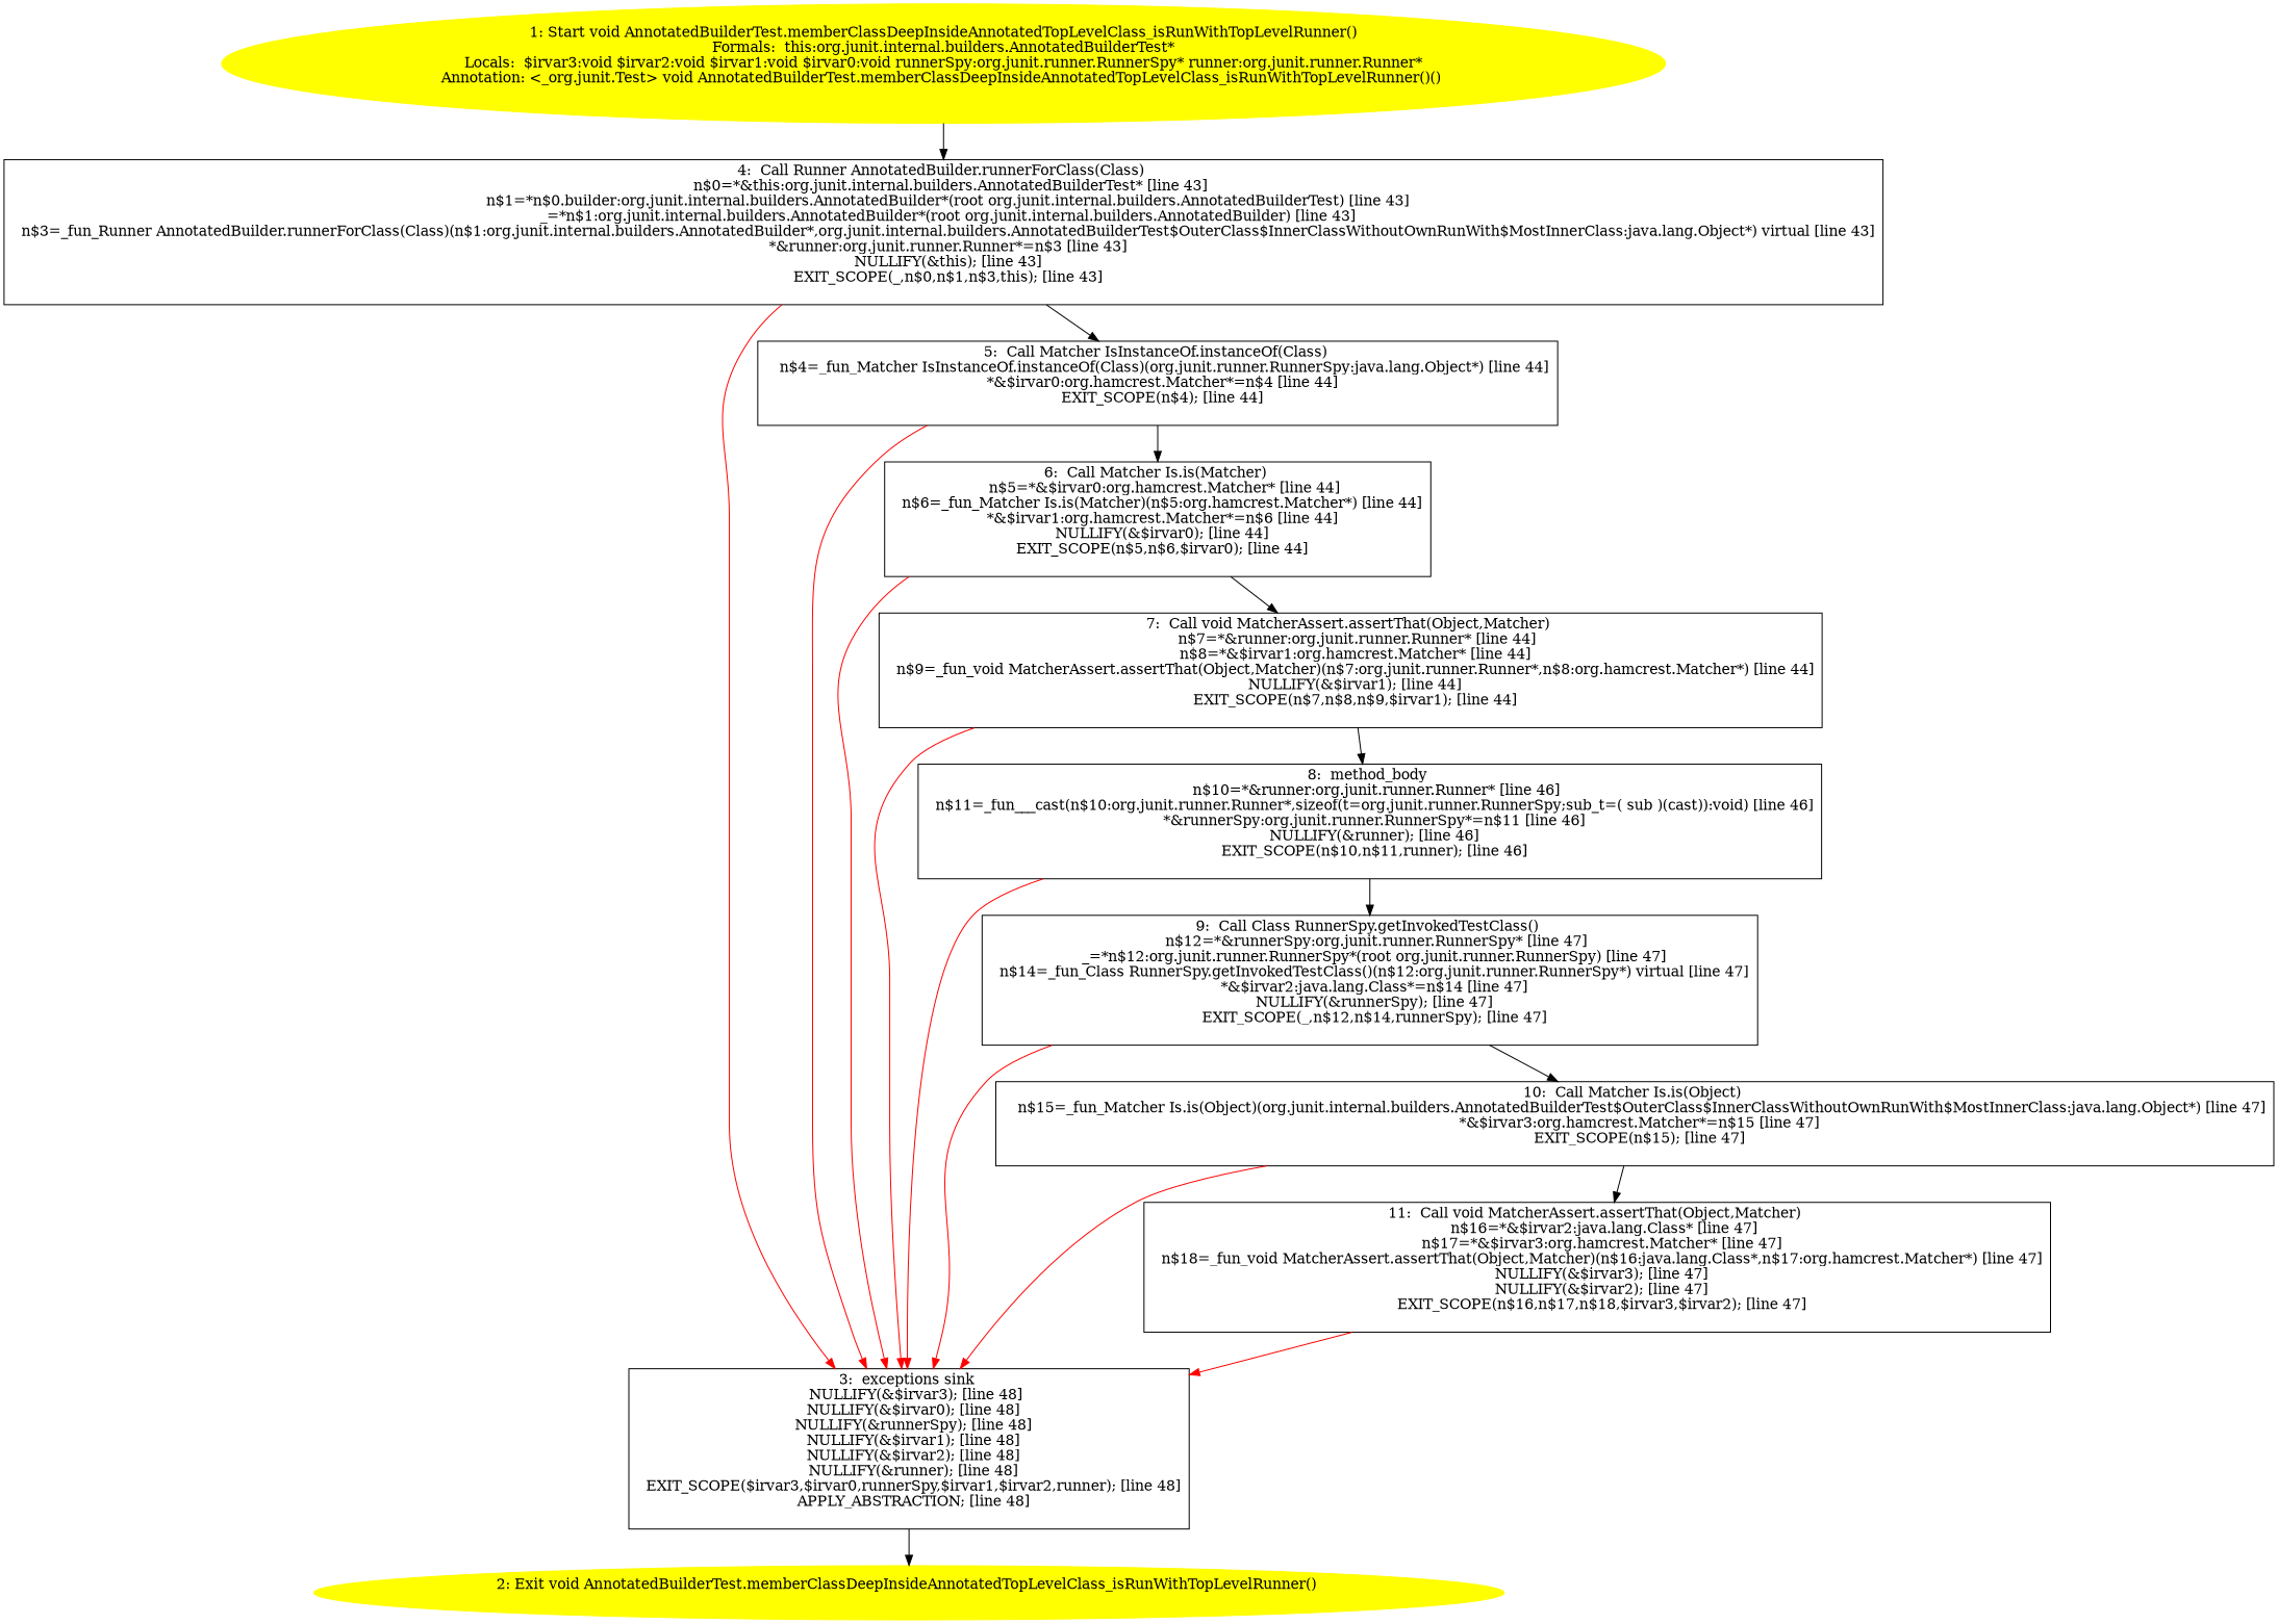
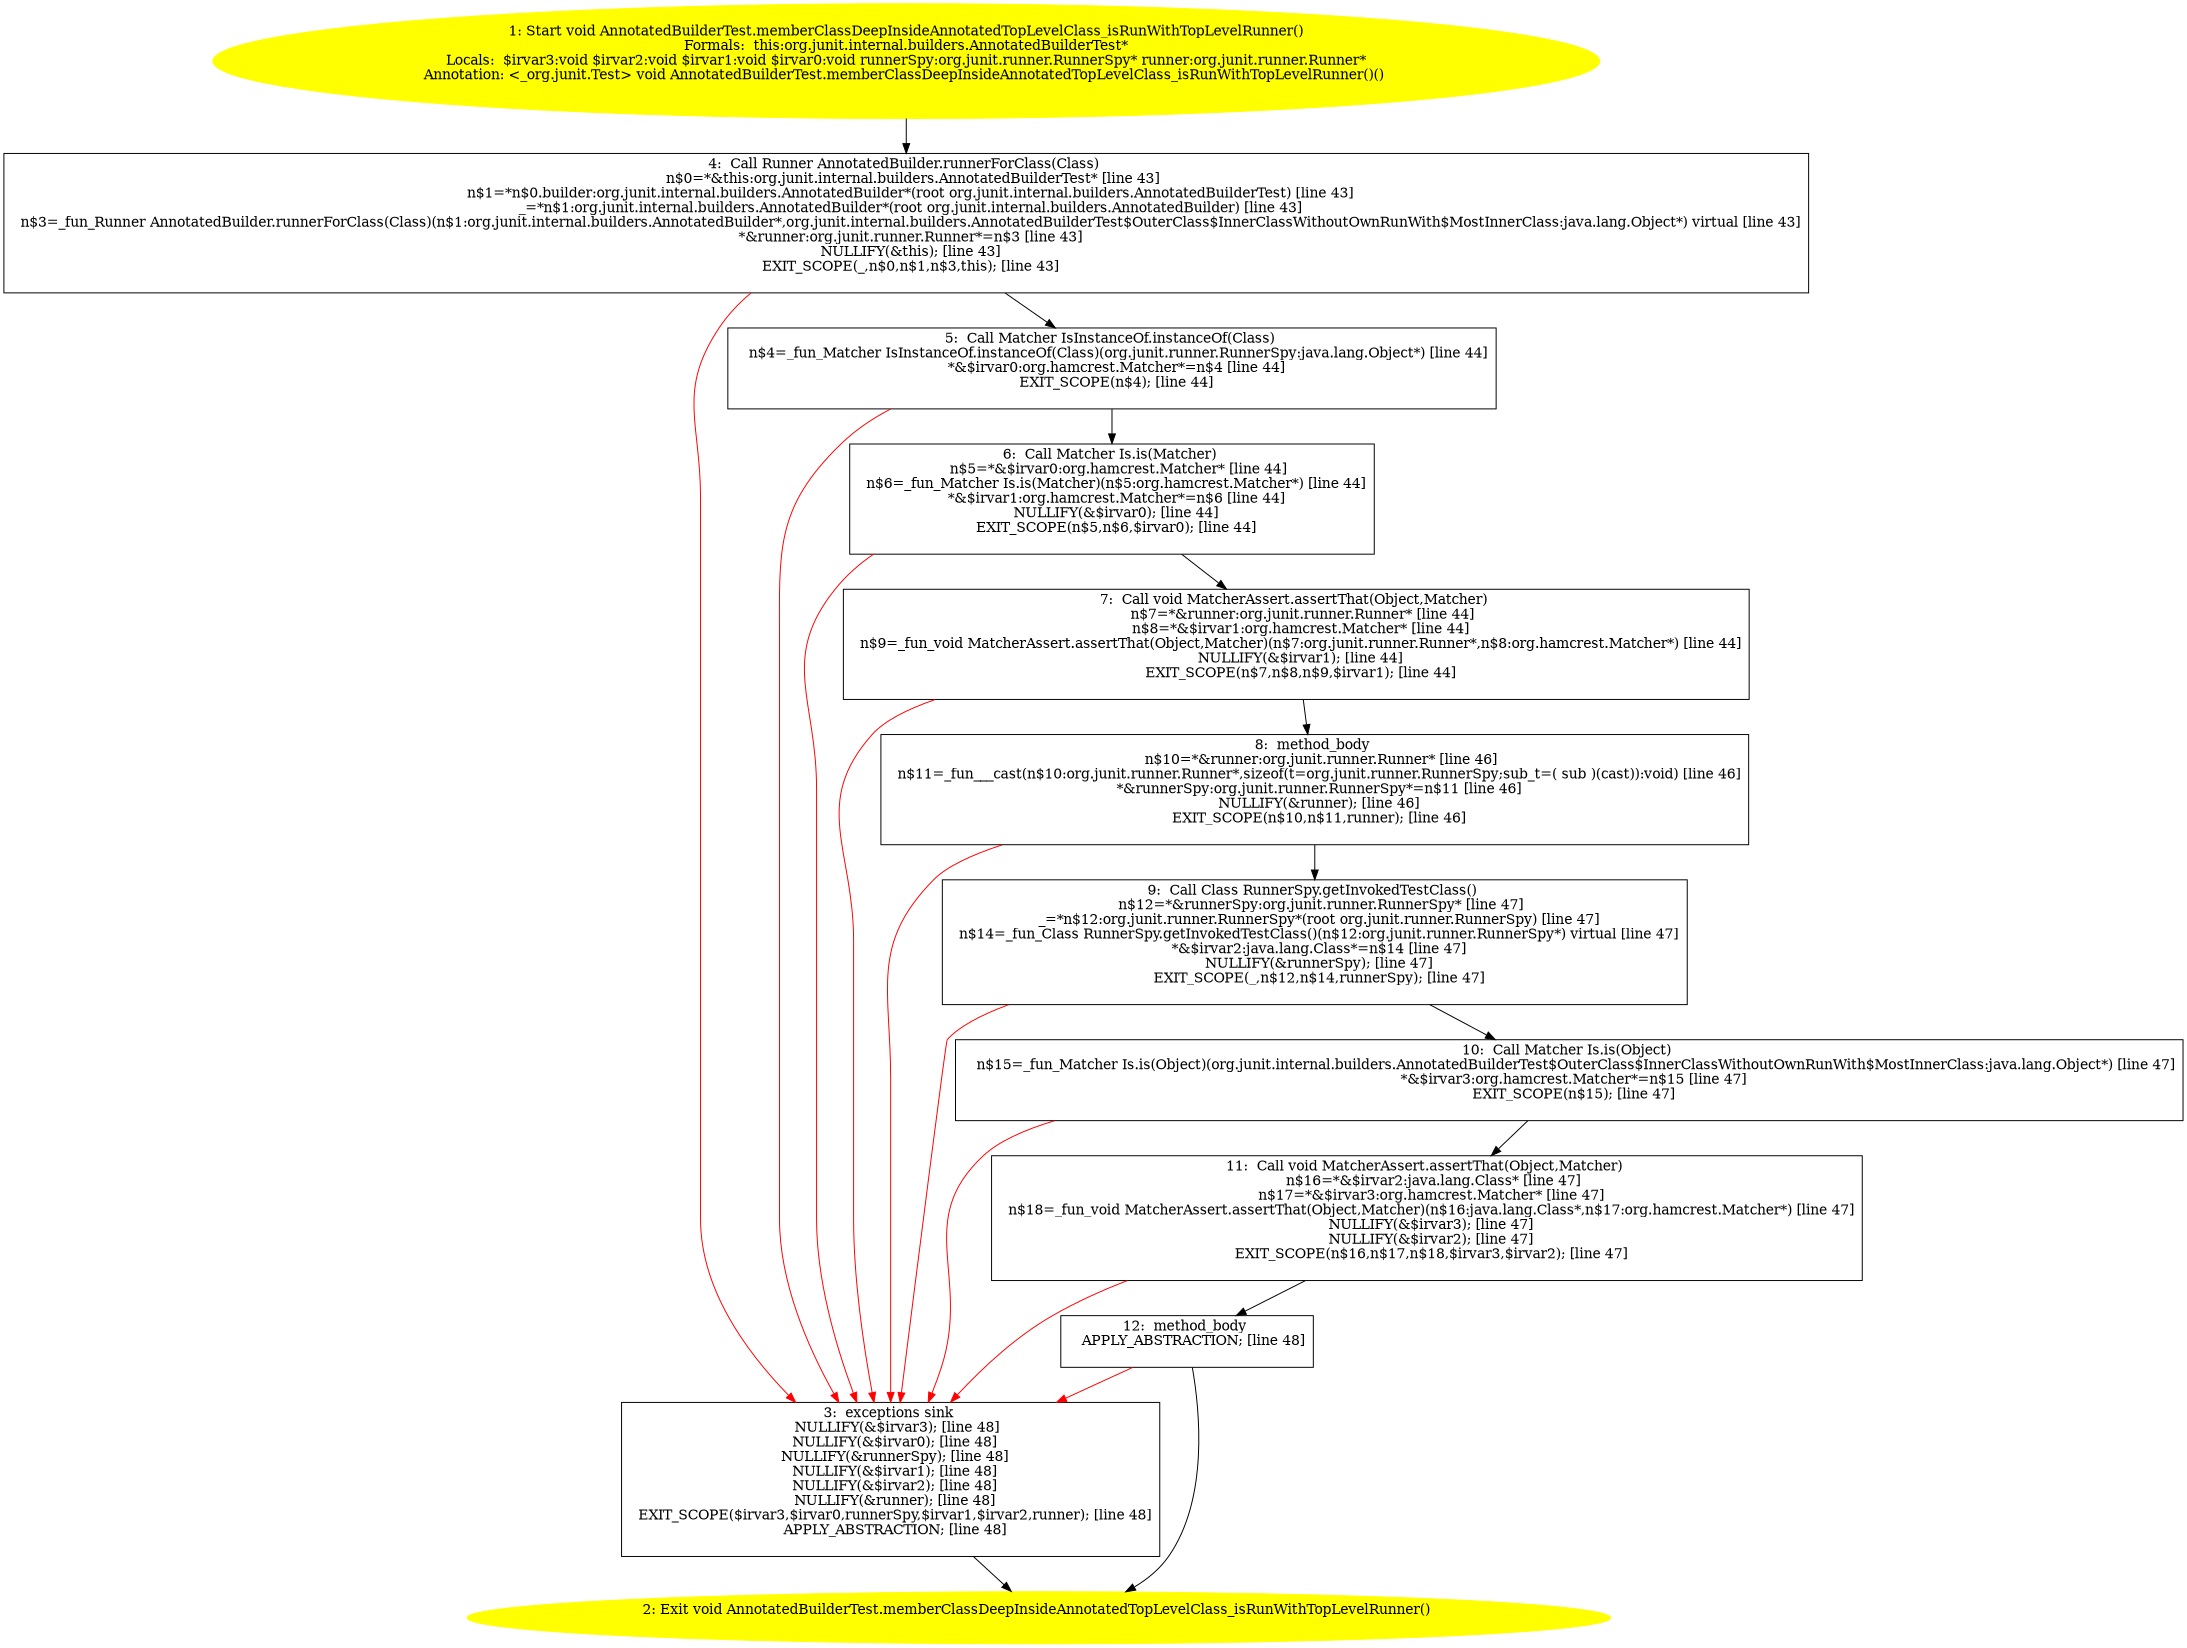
  digraph {
    fontname="DejaVu Serif"
    node [fontname="DejaVu Serif" shape=box]
    edge [fontname="DejaVu Serif"]
    n1 [color=yellow label="1: Start void AnnotatedBuilderTest.memberClassDeepInsideAnnotatedTopLevelClass_isRunWithTopLevelRunner()\nFormals:  this:org.junit.internal.builders.AnnotatedBuilderTest*\nLocals:  $irvar3:void $irvar2:void $irvar1:void $irvar0:void runnerSpy:org.junit.runner.RunnerSpy* runner:org.junit.runner.Runner*\nAnnotation: <_org.junit.Test> void AnnotatedBuilderTest.memberClassDeepInsideAnnotatedTopLevelClass_isRunWithTopLevelRunner()() \n  " style=filled shape=""]
    n2 [label="4:  Call Runner AnnotatedBuilder.runnerForClass(Class) \n   n$0=*&this:org.junit.internal.builders.AnnotatedBuilderTest* [line 43]\n  n$1=*n$0.builder:org.junit.internal.builders.AnnotatedBuilder*(root org.junit.internal.builders.AnnotatedBuilderTest) [line 43]\n  _=*n$1:org.junit.internal.builders.AnnotatedBuilder*(root org.junit.internal.builders.AnnotatedBuilder) [line 43]\n  n$3=_fun_Runner AnnotatedBuilder.runnerForClass(Class)(n$1:org.junit.internal.builders.AnnotatedBuilder*,org.junit.internal.builders.AnnotatedBuilderTest$OuterClass$InnerClassWithoutOwnRunWith$MostInnerClass:java.lang.Object*) virtual [line 43]\n  *&runner:org.junit.runner.Runner*=n$3 [line 43]\n  NULLIFY(&this); [line 43]\n  EXIT_SCOPE(_,n$0,n$1,n$3,this); [line 43]\n "]
    n3 [label="3:  exceptions sink \n   NULLIFY(&$irvar3); [line 48]\n  NULLIFY(&$irvar0); [line 48]\n  NULLIFY(&runnerSpy); [line 48]\n  NULLIFY(&$irvar1); [line 48]\n  NULLIFY(&$irvar2); [line 48]\n  NULLIFY(&runner); [line 48]\n  EXIT_SCOPE($irvar3,$irvar0,runnerSpy,$irvar1,$irvar2,runner); [line 48]\n  APPLY_ABSTRACTION; [line 48]\n "]
    n4 [label="5:  Call Matcher IsInstanceOf.instanceOf(Class) \n   n$4=_fun_Matcher IsInstanceOf.instanceOf(Class)(org.junit.runner.RunnerSpy:java.lang.Object*) [line 44]\n  *&$irvar0:org.hamcrest.Matcher*=n$4 [line 44]\n  EXIT_SCOPE(n$4); [line 44]\n "]
    n5 [color=yellow label="2: Exit void AnnotatedBuilderTest.memberClassDeepInsideAnnotatedTopLevelClass_isRunWithTopLevelRunner() \n  " style=filled shape=""]
    n6 [label="6:  Call Matcher Is.is(Matcher) \n   n$5=*&$irvar0:org.hamcrest.Matcher* [line 44]\n  n$6=_fun_Matcher Is.is(Matcher)(n$5:org.hamcrest.Matcher*) [line 44]\n  *&$irvar1:org.hamcrest.Matcher*=n$6 [line 44]\n  NULLIFY(&$irvar0); [line 44]\n  EXIT_SCOPE(n$5,n$6,$irvar0); [line 44]\n "]
    n7 [label="7:  Call void MatcherAssert.assertThat(Object,Matcher) \n   n$7=*&runner:org.junit.runner.Runner* [line 44]\n  n$8=*&$irvar1:org.hamcrest.Matcher* [line 44]\n  n$9=_fun_void MatcherAssert.assertThat(Object,Matcher)(n$7:org.junit.runner.Runner*,n$8:org.hamcrest.Matcher*) [line 44]\n  NULLIFY(&$irvar1); [line 44]\n  EXIT_SCOPE(n$7,n$8,n$9,$irvar1); [line 44]\n "]
    n8 [label="8:  method_body \n   n$10=*&runner:org.junit.runner.Runner* [line 46]\n  n$11=_fun___cast(n$10:org.junit.runner.Runner*,sizeof(t=org.junit.runner.RunnerSpy;sub_t=( sub )(cast)):void) [line 46]\n  *&runnerSpy:org.junit.runner.RunnerSpy*=n$11 [line 46]\n  NULLIFY(&runner); [line 46]\n  EXIT_SCOPE(n$10,n$11,runner); [line 46]\n "]
    n9 [label="9:  Call Class RunnerSpy.getInvokedTestClass() \n   n$12=*&runnerSpy:org.junit.runner.RunnerSpy* [line 47]\n  _=*n$12:org.junit.runner.RunnerSpy*(root org.junit.runner.RunnerSpy) [line 47]\n  n$14=_fun_Class RunnerSpy.getInvokedTestClass()(n$12:org.junit.runner.RunnerSpy*) virtual [line 47]\n  *&$irvar2:java.lang.Class*=n$14 [line 47]\n  NULLIFY(&runnerSpy); [line 47]\n  EXIT_SCOPE(_,n$12,n$14,runnerSpy); [line 47]\n "]
    n10 [label="10:  Call Matcher Is.is(Object) \n   n$15=_fun_Matcher Is.is(Object)(org.junit.internal.builders.AnnotatedBuilderTest$OuterClass$InnerClassWithoutOwnRunWith$MostInnerClass:java.lang.Object*) [line 47]\n  *&$irvar3:org.hamcrest.Matcher*=n$15 [line 47]\n  EXIT_SCOPE(n$15); [line 47]\n "]
    n11 [label="11:  Call void MatcherAssert.assertThat(Object,Matcher) \n   n$16=*&$irvar2:java.lang.Class* [line 47]\n  n$17=*&$irvar3:org.hamcrest.Matcher* [line 47]\n  n$18=_fun_void MatcherAssert.assertThat(Object,Matcher)(n$16:java.lang.Class*,n$17:org.hamcrest.Matcher*) [line 47]\n  NULLIFY(&$irvar3); [line 47]\n  NULLIFY(&$irvar2); [line 47]\n  EXIT_SCOPE(n$16,n$17,n$18,$irvar3,$irvar2); [line 47]\n "]
+   n12 [label="12:  method_body \n   APPLY_ABSTRACTION; [line 48]\n "]
    n1 -> n2
    n2 -> n3 [color=red]
    n2 -> n4
    n3 -> n5
    n4 -> n3 [color=red]
    n4 -> n6
    n6 -> n3 [color=red]
    n6 -> n7
    n7 -> n3 [color=red]
    n7 -> n8
    n8 -> n3 [color=red]
    n8 -> n9
    n9 -> n3 [color=red]
    n9 -> n10
    n10 -> n3 [color=red]
    n10 -> n11
    n11 -> n3 [color=red]
+   n11 -> n12
+   n12 -> n3 [color=red]
+   n12 -> n5
  }
